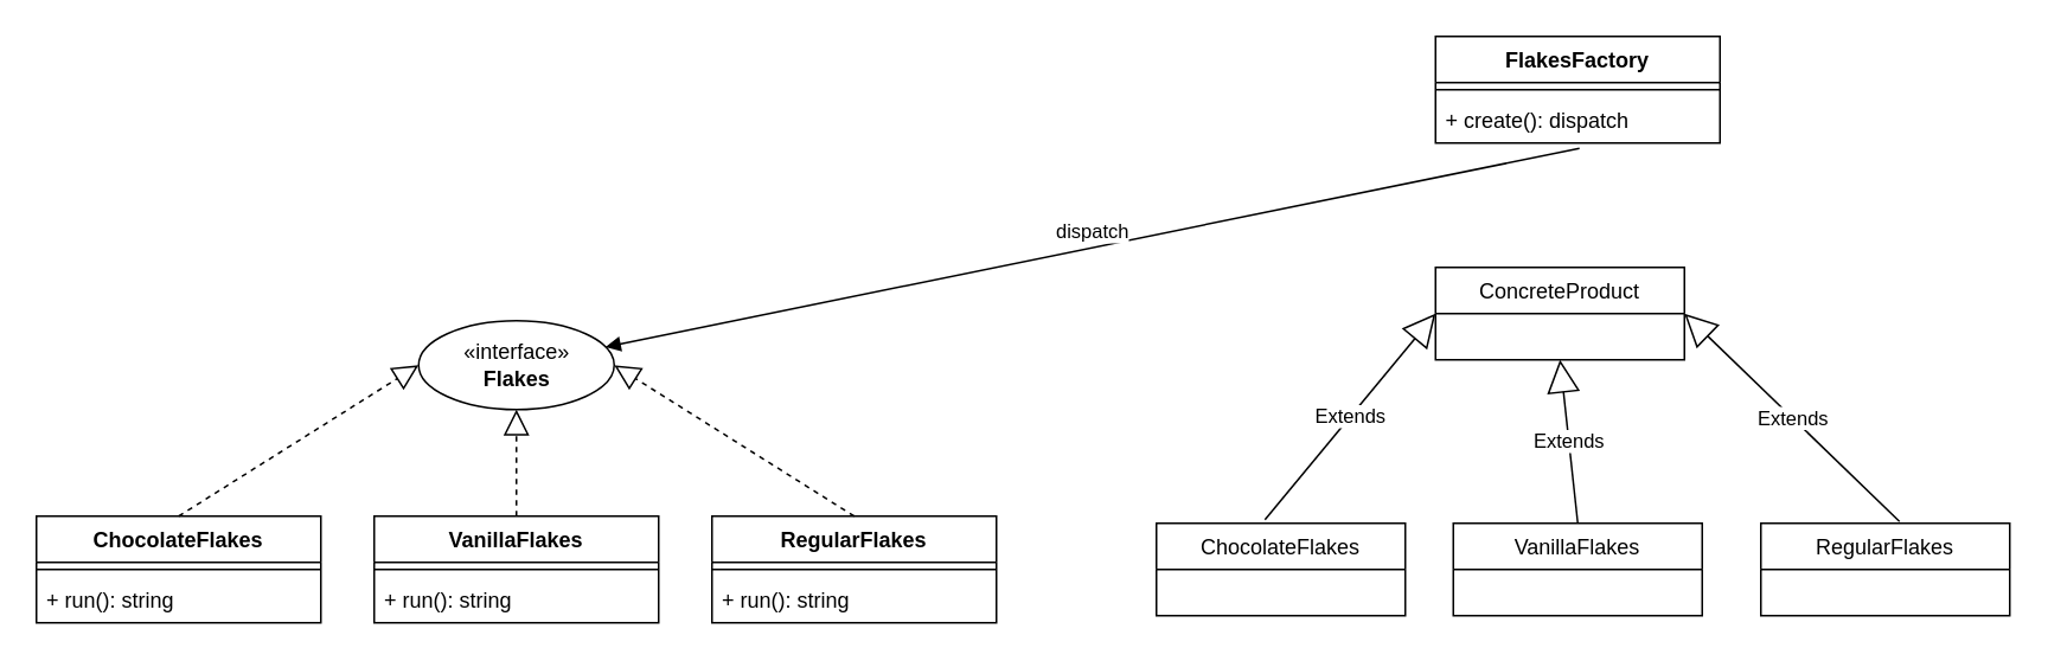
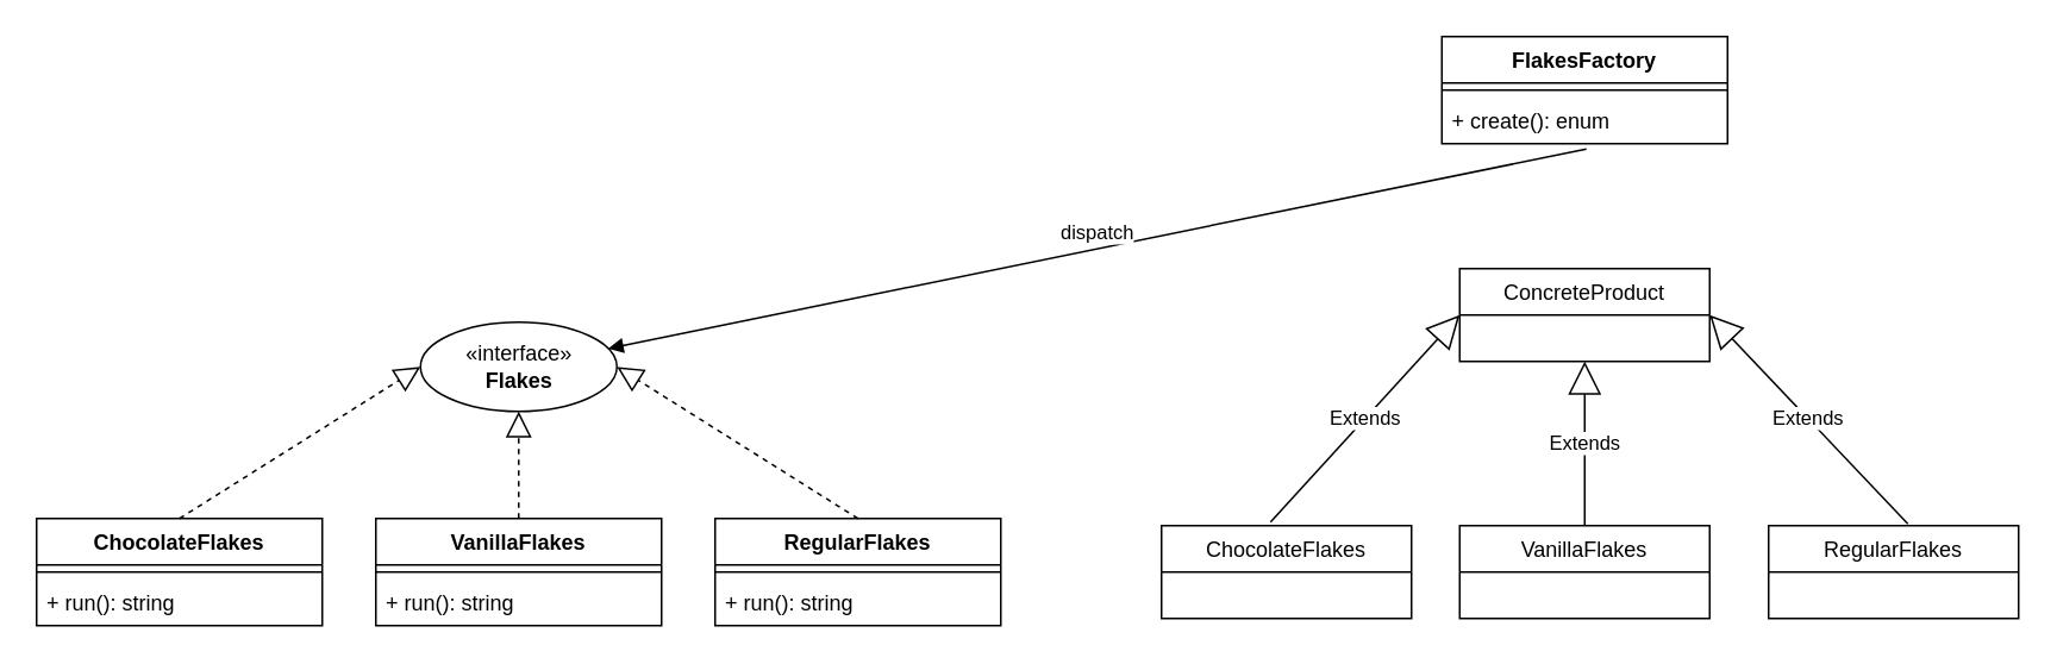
  <mxCell id="0" />
  <mxCell id="1" parent="0" />
  <mxCell id="2" value="«interface»&lt;br&gt;&lt;b&gt;Flakes&lt;br&gt;&lt;/b&gt;" style="ellipse;html=1;" vertex="1" parent="1"><mxGeometry x="235" y="180" width="110" height="50" as="geometry" /></mxCell>
  <mxCell id="3" value="ChocolateFlakes" style="swimlane;fontStyle=1;align=center;verticalAlign=top;childLayout=stackLayout;horizontal=1;startSize=26;horizontalStack=0;resizeParent=1;resizeParentMax=0;resizeLast=0;collapsible=1;marginBottom=0;" vertex="1" parent="1"><mxGeometry x="20" y="290" width="160" height="60" as="geometry" /></mxCell>
  <mxCell id="4" value="" style="line;strokeWidth=1;fillColor=none;align=left;verticalAlign=middle;spacingTop=-1;spacingLeft=3;spacingRight=3;rotatable=0;labelPosition=right;points=[];portConstraint=eastwest;strokeColor=inherit;" vertex="1" parent="3"><mxGeometry y="26" width="160" height="8" as="geometry" /></mxCell>
  <mxCell id="5" value="+ run(): string" style="text;strokeColor=none;fillColor=none;align=left;verticalAlign=top;spacingLeft=4;spacingRight=4;overflow=hidden;rotatable=0;points=[[0,0.5],[1,0.5]];portConstraint=eastwest;" vertex="1" parent="3"><mxGeometry y="34" width="160" height="26" as="geometry" /></mxCell>
  <mxCell id="6" value="VanillaFlakes" style="swimlane;fontStyle=1;align=center;verticalAlign=top;childLayout=stackLayout;horizontal=1;startSize=26;horizontalStack=0;resizeParent=1;resizeParentMax=0;resizeLast=0;collapsible=1;marginBottom=0;" vertex="1" parent="1"><mxGeometry x="210" y="290" width="160" height="60" as="geometry" /></mxCell>
  <mxCell id="7" value="" style="line;strokeWidth=1;fillColor=none;align=left;verticalAlign=middle;spacingTop=-1;spacingLeft=3;spacingRight=3;rotatable=0;labelPosition=right;points=[];portConstraint=eastwest;strokeColor=inherit;" vertex="1" parent="6"><mxGeometry y="26" width="160" height="8" as="geometry" /></mxCell>
  <mxCell id="8" value="+ run(): string" style="text;strokeColor=none;fillColor=none;align=left;verticalAlign=top;spacingLeft=4;spacingRight=4;overflow=hidden;rotatable=0;points=[[0,0.5],[1,0.5]];portConstraint=eastwest;" vertex="1" parent="6"><mxGeometry y="34" width="160" height="26" as="geometry" /></mxCell>
  <mxCell id="9" value="RegularFlakes" style="swimlane;fontStyle=1;align=center;verticalAlign=top;childLayout=stackLayout;horizontal=1;startSize=26;horizontalStack=0;resizeParent=1;resizeParentMax=0;resizeLast=0;collapsible=1;marginBottom=0;" vertex="1" parent="1"><mxGeometry x="400" y="290" width="160" height="60" as="geometry" /></mxCell>
  <mxCell id="10" value="" style="line;strokeWidth=1;fillColor=none;align=left;verticalAlign=middle;spacingTop=-1;spacingLeft=3;spacingRight=3;rotatable=0;labelPosition=right;points=[];portConstraint=eastwest;strokeColor=inherit;" vertex="1" parent="9"><mxGeometry y="26" width="160" height="8" as="geometry" /></mxCell>
  <mxCell id="11" value="+ run(): string" style="text;strokeColor=none;fillColor=none;align=left;verticalAlign=top;spacingLeft=4;spacingRight=4;overflow=hidden;rotatable=0;points=[[0,0.5],[1,0.5]];portConstraint=eastwest;" vertex="1" parent="9"><mxGeometry y="34" width="160" height="26" as="geometry" /></mxCell>
  <mxCell id="12" value="" style="endArrow=block;dashed=1;endFill=0;endSize=12;html=1;rounded=0;exitX=0.5;exitY=0;exitDx=0;exitDy=0;entryX=0;entryY=0.5;entryDx=0;entryDy=0;" edge="1" parent="1" source="3" target="2"><mxGeometry width="160" relative="1" as="geometry"><mxPoint x="470" y="420" as="sourcePoint" /><mxPoint x="630" y="420" as="targetPoint" /></mxGeometry></mxCell>
  <mxCell id="13" value="" style="endArrow=block;dashed=1;endFill=0;endSize=12;html=1;rounded=0;exitX=0.5;exitY=0;exitDx=0;exitDy=0;entryX=0.5;entryY=1;entryDx=0;entryDy=0;" edge="1" parent="1" source="6" target="2"><mxGeometry width="160" relative="1" as="geometry"><mxPoint x="470" y="420" as="sourcePoint" /><mxPoint x="630" y="420" as="targetPoint" /></mxGeometry></mxCell>
  <mxCell id="14" value="" style="endArrow=block;dashed=1;endFill=0;endSize=12;html=1;rounded=0;exitX=0.5;exitY=0;exitDx=0;exitDy=0;entryX=1;entryY=0.5;entryDx=0;entryDy=0;" edge="1" parent="1" source="9" target="2"><mxGeometry width="160" relative="1" as="geometry"><mxPoint x="470" y="420" as="sourcePoint" /><mxPoint x="630" y="420" as="targetPoint" /></mxGeometry></mxCell>
  <mxCell id="15" value="FlakesFactory" style="swimlane;fontStyle=1;align=center;verticalAlign=top;childLayout=stackLayout;horizontal=1;startSize=26;horizontalStack=0;resizeParent=1;resizeParentMax=0;resizeLast=0;collapsible=1;marginBottom=0;" vertex="1" parent="1"><mxGeometry x="807" y="20" width="160" height="60" as="geometry" /></mxCell>
  <mxCell id="16" value="" style="line;strokeWidth=1;fillColor=none;align=left;verticalAlign=middle;spacingTop=-1;spacingLeft=3;spacingRight=3;rotatable=0;labelPosition=right;points=[];portConstraint=eastwest;strokeColor=inherit;" vertex="1" parent="15"><mxGeometry y="26" width="160" height="8" as="geometry" /></mxCell>
- <mxCell id="17" value="+ create(): dispatch&#10;" style="text;strokeColor=none;fillColor=none;align=left;verticalAlign=top;spacingLeft=4;spacingRight=4;overflow=hidden;rotatable=0;points=[[0,0.5],[1,0.5]];portConstraint=eastwest;" vertex="1" parent="15"><mxGeometry y="34" width="160" height="26" as="geometry" /></mxCell>
+ <mxCell id="17" value="+ create(): enum&#10;" style="text;strokeColor=none;fillColor=none;align=left;verticalAlign=top;spacingLeft=4;spacingRight=4;overflow=hidden;rotatable=0;points=[[0,0.5],[1,0.5]];portConstraint=eastwest;" vertex="1" parent="15"><mxGeometry y="34" width="160" height="26" as="geometry" /></mxCell>
  <mxCell id="18" value="ChocolateFlakes" style="swimlane;fontStyle=0;childLayout=stackLayout;horizontal=1;startSize=26;fillColor=none;horizontalStack=0;resizeParent=1;resizeParentMax=0;resizeLast=0;collapsible=1;marginBottom=0;" vertex="1" parent="1"><mxGeometry x="650" y="294" width="140" height="52" as="geometry" /></mxCell>
  <mxCell id="19" value="VanillaFlakes" style="swimlane;fontStyle=0;childLayout=stackLayout;horizontal=1;startSize=26;fillColor=none;horizontalStack=0;resizeParent=1;resizeParentMax=0;resizeLast=0;collapsible=1;marginBottom=0;" vertex="1" parent="1"><mxGeometry x="817" y="294" width="140" height="52" as="geometry" /></mxCell>
  <mxCell id="20" value="RegularFlakes" style="swimlane;fontStyle=0;childLayout=stackLayout;horizontal=1;startSize=26;fillColor=none;horizontalStack=0;resizeParent=1;resizeParentMax=0;resizeLast=0;collapsible=1;marginBottom=0;" vertex="1" parent="1"><mxGeometry x="990" y="294" width="140" height="52" as="geometry" /></mxCell>
  <mxCell id="21" value="Extends" style="endArrow=block;endSize=16;endFill=0;html=1;rounded=0;exitX=0.436;exitY=-0.038;exitDx=0;exitDy=0;exitPerimeter=0;entryX=0;entryY=0.5;entryDx=0;entryDy=0;" edge="1" parent="1" source="18" target="24"><mxGeometry width="160" relative="1" as="geometry"><mxPoint x="750" y="300" as="sourcePoint" /><mxPoint x="670" y="150" as="targetPoint" /></mxGeometry></mxCell>
  <mxCell id="22" value="Extends" style="endArrow=block;endSize=16;endFill=0;html=1;rounded=0;exitX=0.5;exitY=0;exitDx=0;exitDy=0;entryX=0.5;entryY=1;entryDx=0;entryDy=0;" edge="1" parent="1" source="19" target="24"><mxGeometry width="160" relative="1" as="geometry"><mxPoint x="721.04" y="302.024" as="sourcePoint" /><mxPoint x="870" y="170" as="targetPoint" /><Array as="points" /></mxGeometry></mxCell>
  <mxCell id="23" value="Extends" style="endArrow=block;endSize=16;endFill=0;html=1;rounded=0;exitX=0.557;exitY=-0.019;exitDx=0;exitDy=0;exitPerimeter=0;entryX=1;entryY=0.5;entryDx=0;entryDy=0;" edge="1" parent="1" source="20" target="24"><mxGeometry width="160" relative="1" as="geometry"><mxPoint x="750" y="300" as="sourcePoint" /><mxPoint x="1110" y="170" as="targetPoint" /></mxGeometry></mxCell>
- <mxCell id="24" value="ConcreteProduct" style="swimlane;fontStyle=0;childLayout=stackLayout;horizontal=1;startSize=26;fillColor=none;horizontalStack=0;resizeParent=1;resizeParentMax=0;resizeLast=0;collapsible=1;marginBottom=0;" vertex="1" parent="1"><mxGeometry x="807" y="150" width="140" height="52" as="geometry" /></mxCell>
+ <mxCell id="24" value="ConcreteProduct" style="swimlane;fontStyle=0;childLayout=stackLayout;horizontal=1;startSize=26;fillColor=none;horizontalStack=0;resizeParent=1;resizeParentMax=0;resizeLast=0;collapsible=1;marginBottom=0;" vertex="1" parent="1"><mxGeometry x="817" y="150" width="140" height="52" as="geometry" /></mxCell>
  <mxCell id="25" value="dispatch" style="html=1;verticalAlign=bottom;endArrow=block;rounded=0;exitX=0.506;exitY=1.115;exitDx=0;exitDy=0;exitPerimeter=0;" edge="1" parent="1" source="17" target="2"><mxGeometry width="80" relative="1" as="geometry"><mxPoint x="590" y="240" as="sourcePoint" /><mxPoint x="670" y="240" as="targetPoint" /></mxGeometry></mxCell>
